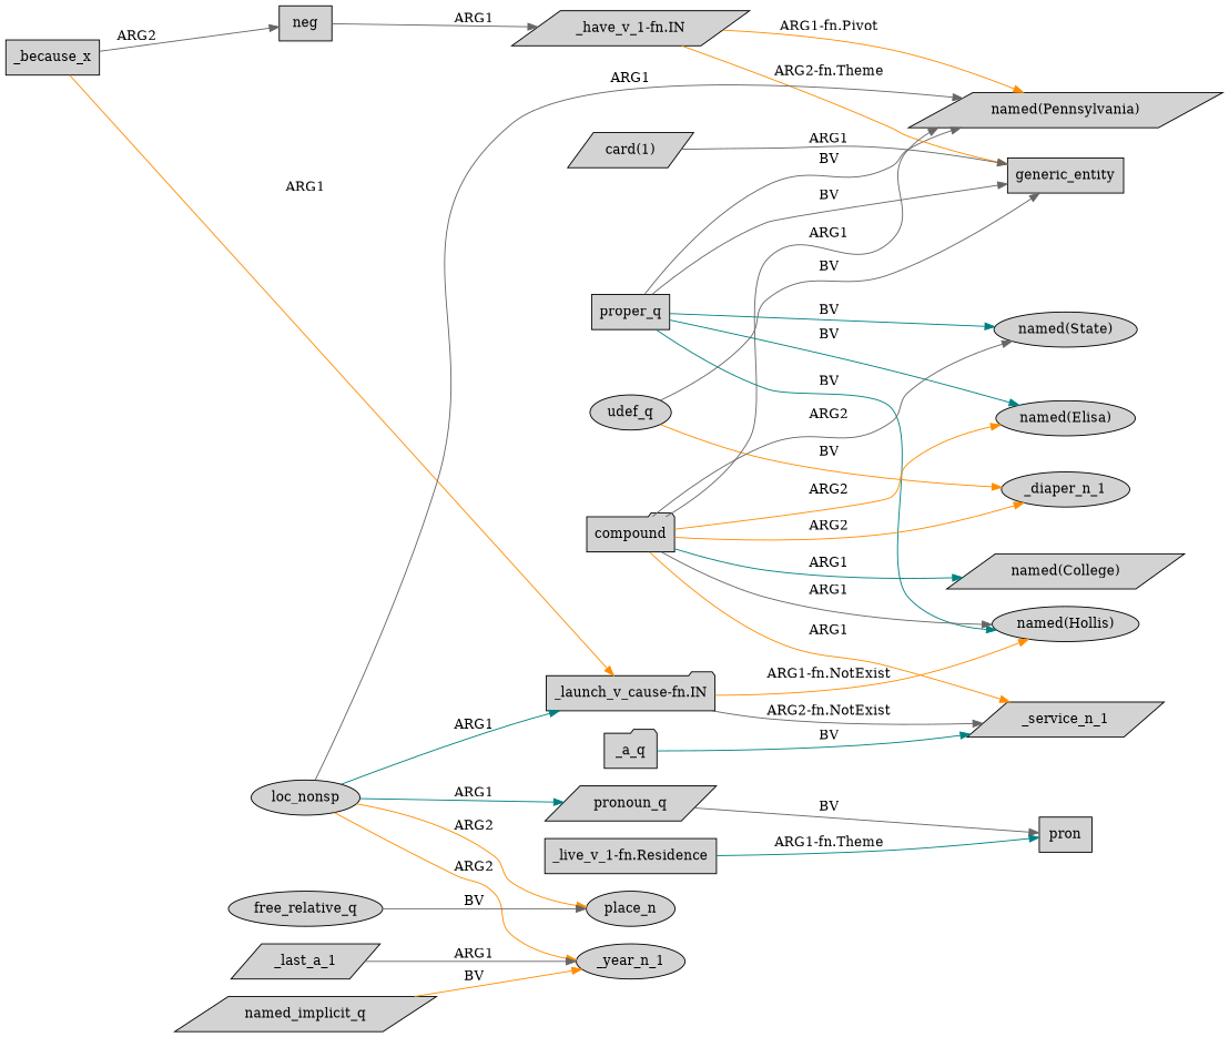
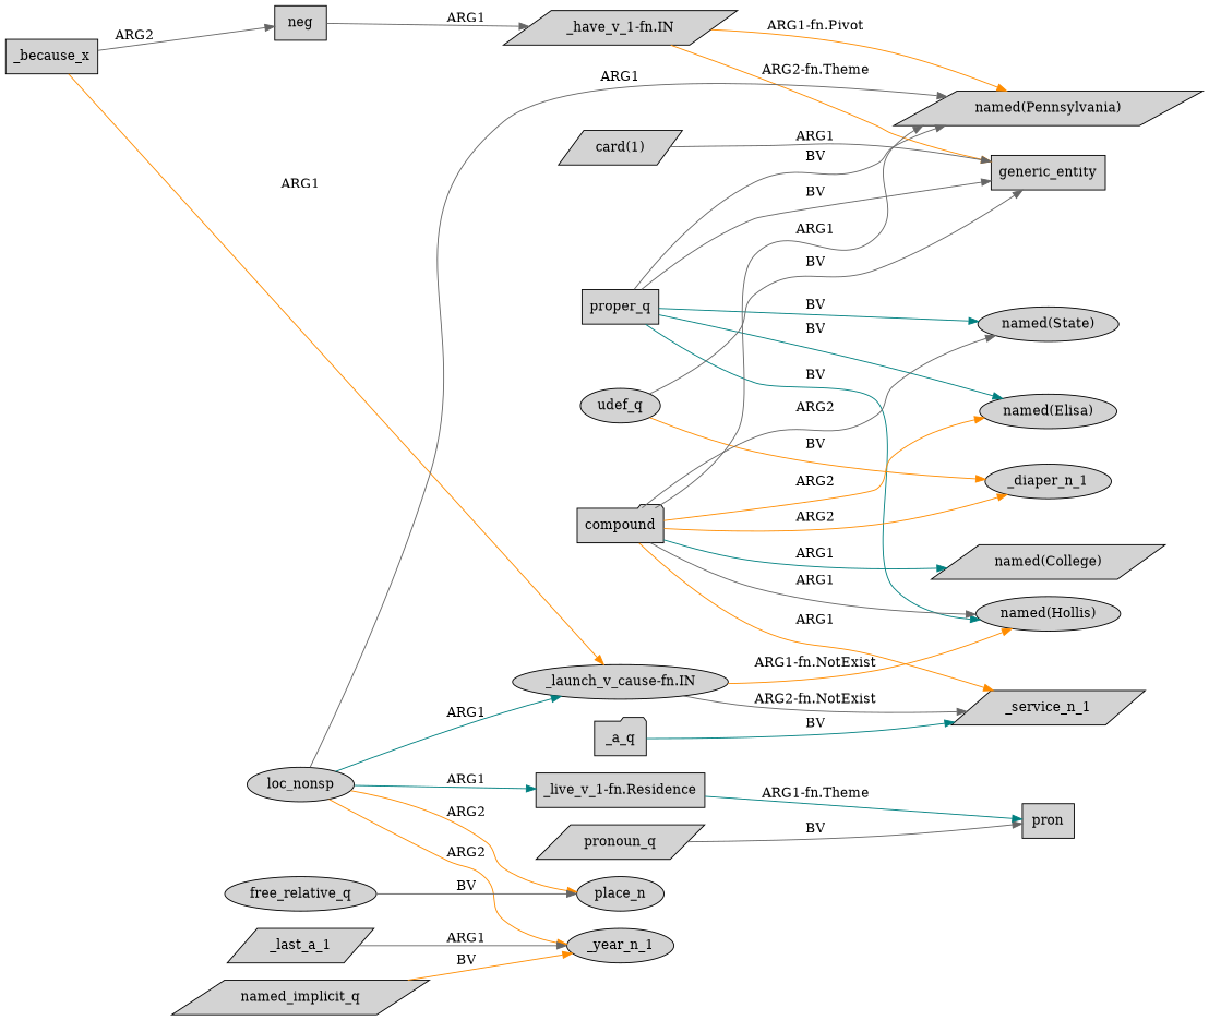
  digraph {
    rankdir=LR
    node [shape=ellipse style=filled]
    edge [color=gray40]
    proper_q [shape=box]
    "named(Hollis)"
    "named(Elisa)"
    "named(Pennsylvania)" [shape=parallelogram]
    "named(State)"
    generic_entity [shape=box]
    "named(College)" [shape=parallelogram]
    _because_x [shape=box]
-   "_launch_v_cause-fn.IN" [shape=folder]
+   "_launch_v_cause-fn.IN"
    neg [shape=box]
    _service_n_1 [shape=parallelogram]
    "_have_v_1-fn.IN" [shape=parallelogram]
    udef_q
    _diaper_n_1
    n15 [label=named_implicit_q shape=parallelogram]
    _year_n_1
    compound [shape=folder]
    pronoun_q [shape=parallelogram]
    pron [shape=box]
    "_live_v_1-fn.Residence" [shape=box]
    loc_nonsp
    place_n
    _a_q [shape=folder]
    _last_a_1 [shape=parallelogram]
    "card(1)" [shape=parallelogram]
    free_relative_q
    proper_q -> "named(Hollis)" [color=teal label=BV]
    proper_q -> "named(Elisa)" [color=teal label=BV]
    proper_q -> "named(Pennsylvania)" [label=BV]
    proper_q -> "named(State)" [color=teal label=BV]
    proper_q -> generic_entity [label=BV]
    _because_x -> "_launch_v_cause-fn.IN" [color=darkorange label=ARG1]
    _because_x -> neg [label=ARG2]
    "_launch_v_cause-fn.IN" -> "named(Hollis)" [color=darkorange label="ARG1-fn.NotExist"]
    "_launch_v_cause-fn.IN" -> _service_n_1 [label="ARG2-fn.NotExist"]
    neg -> "_have_v_1-fn.IN" [label=ARG1]
    "_have_v_1-fn.IN" -> "named(Pennsylvania)" [color=darkorange label="ARG1-fn.Pivot"]
    "_have_v_1-fn.IN" -> generic_entity [color=darkorange label="ARG2-fn.Theme"]
    udef_q -> generic_entity [label=BV]
    udef_q -> _diaper_n_1 [color=darkorange label=BV]
    n15 -> _year_n_1 [color=darkorange label=BV]
    compound -> "named(Hollis)" [label=ARG1]
    compound -> "named(Elisa)" [color=darkorange label=ARG2]
    compound -> "named(Pennsylvania)" [label=ARG1]
    compound -> "named(State)" [label=ARG2]
    compound -> "named(College)" [color=teal label=ARG1]
    compound -> _service_n_1 [color=darkorange label=ARG1]
    compound -> _diaper_n_1 [color=darkorange label=ARG2]
    pronoun_q -> pron [label=BV]
    "_live_v_1-fn.Residence" -> pron [color=teal label="ARG1-fn.Theme"]
    loc_nonsp -> "named(Pennsylvania)" [label=ARG1]
    loc_nonsp -> "_launch_v_cause-fn.IN" [color=teal label=ARG1]
    loc_nonsp -> _year_n_1 [color=darkorange label=ARG2]
-   loc_nonsp -> pronoun_q [color=teal label=ARG1]
+   loc_nonsp -> "_live_v_1-fn.Residence" [color=teal label=ARG1]
    loc_nonsp -> place_n [color=darkorange label=ARG2]
    _a_q -> _service_n_1 [color=teal label=BV]
    _last_a_1 -> _year_n_1 [label=ARG1]
    "card(1)" -> generic_entity [label=ARG1]
    free_relative_q -> place_n [label=BV]
  }
